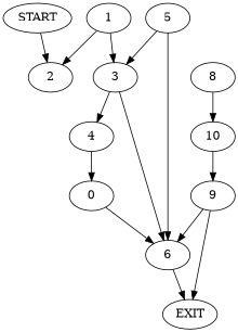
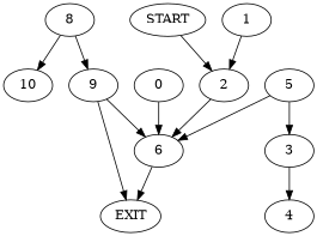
  digraph {
    n1 [label=START]
    2
    1
    3
    n5 [label=EXIT]
    6
    4
    n8 [label=0]
    5
    8
    9
    10
    n1 -> 2
-   3 -> 6
+   2 -> 6
    1 -> 2
-   1 -> 3
    3 -> 4
    6 -> n5
-   4 -> n8
    n8 -> 6
    5 -> 3
    5 -> 6
-   10 -> 9
+   8 -> 9
    8 -> 10
    9 -> n5
    9 -> 6
  }
